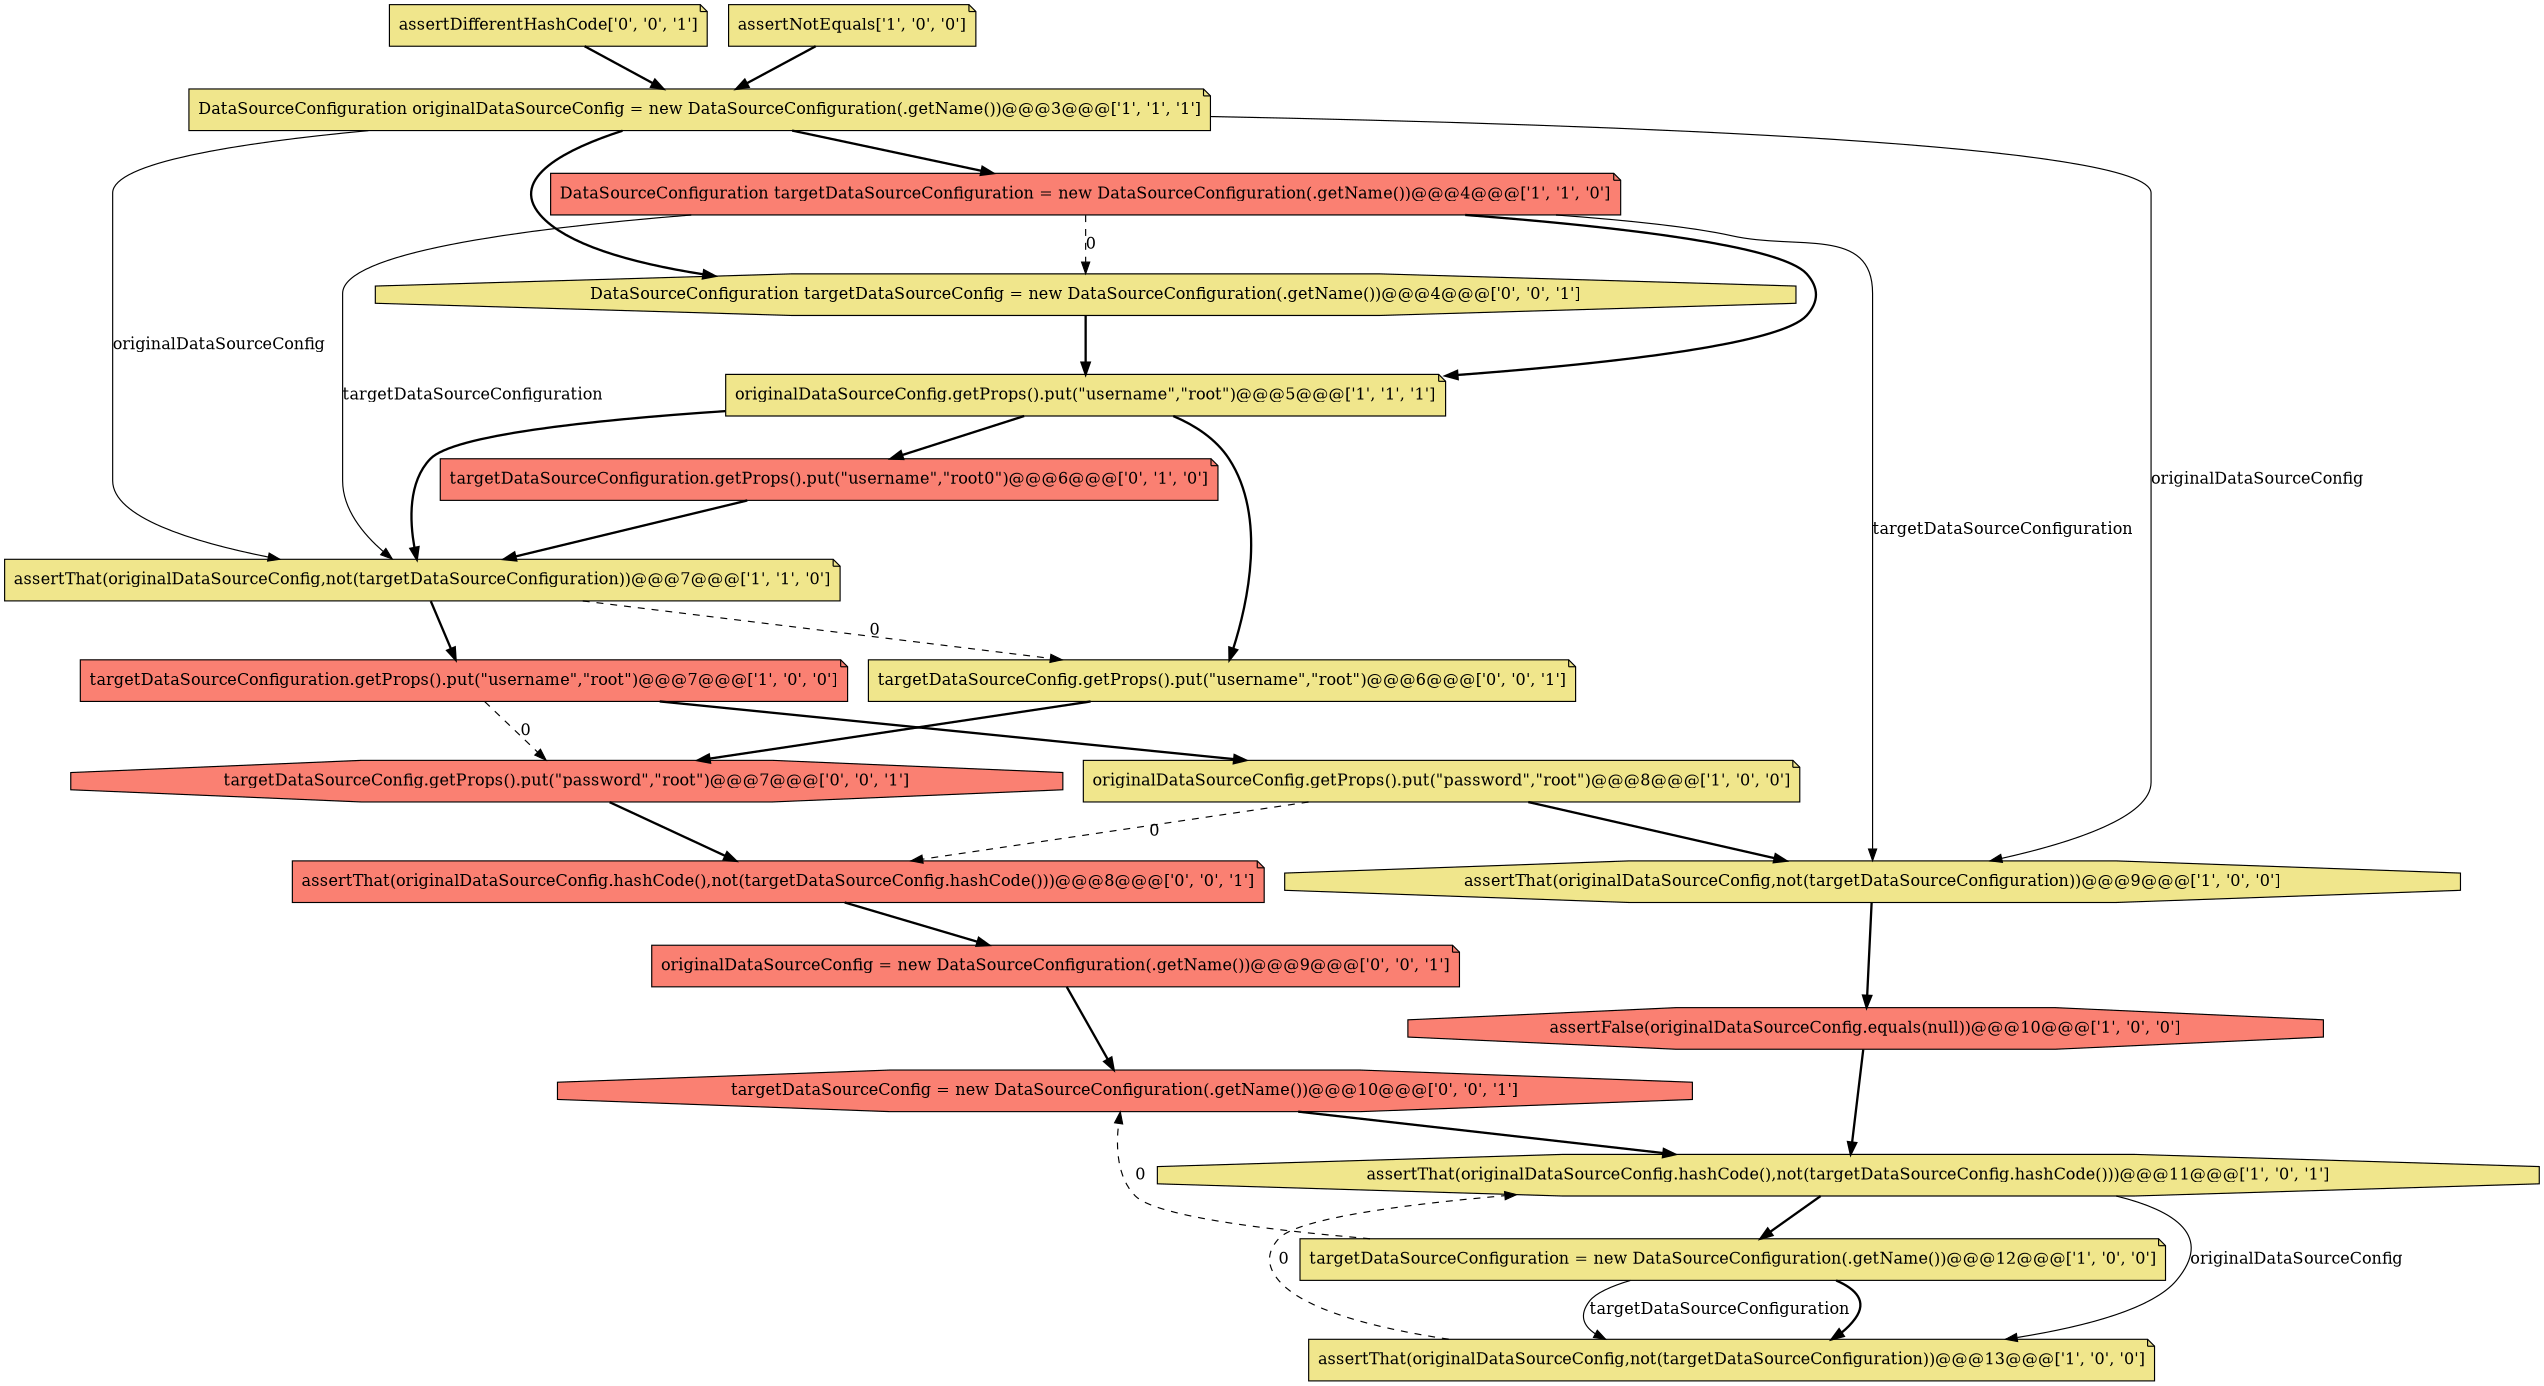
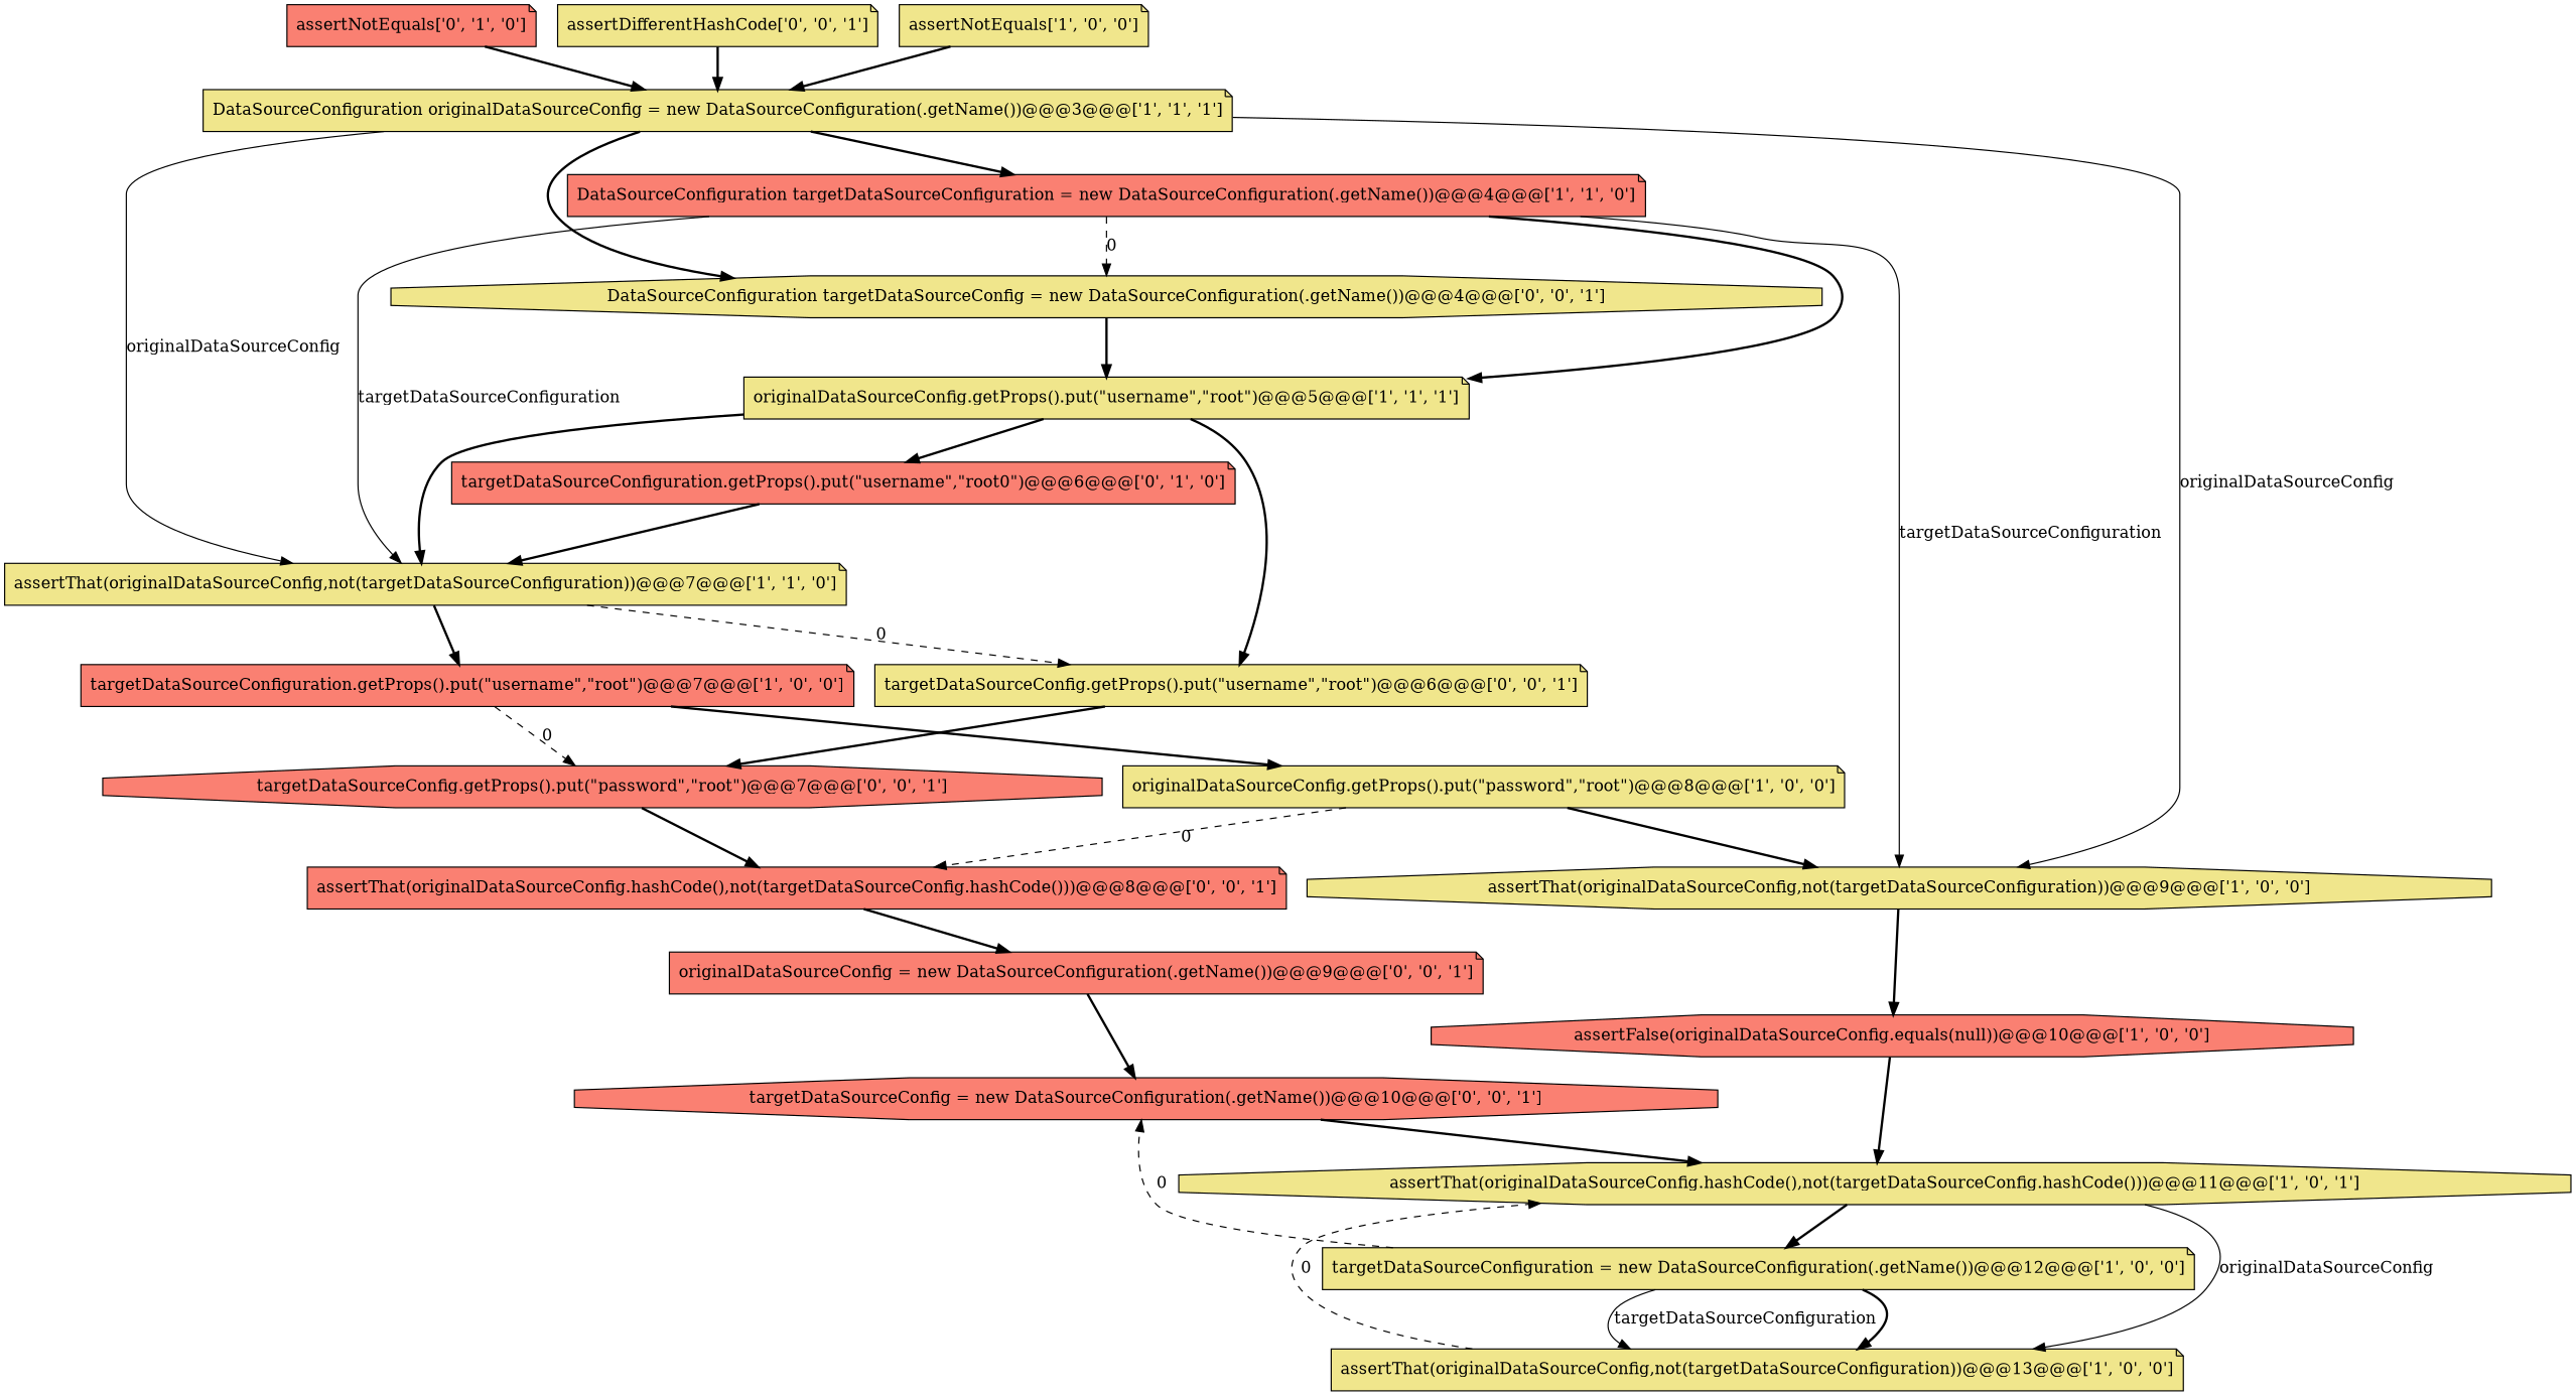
  digraph {
    node [fillcolor=khaki shape=note style=filled]
    edge [style=bold]
    n1 [fillcolor=salmon label="targetDataSourceConfig = new DataSourceConfiguration(.getName())@@@10@@@['0', '0', '1']" shape=octagon]
    n2 [label="assertThat(originalDataSourceConfig.hashCode(),not(targetDataSourceConfig.hashCode()))@@@11@@@['1', '0', '1']" shape=octagon]
    n3 [fillcolor=salmon label="targetDataSourceConfiguration.getProps().put(\"username\",\"root\")@@@7@@@['1', '0', '0']"]
    n4 [fillcolor=salmon label="targetDataSourceConfig.getProps().put(\"password\",\"root\")@@@7@@@['0', '0', '1']" shape=octagon]
    n5 [label="originalDataSourceConfig.getProps().put(\"password\",\"root\")@@@8@@@['1', '0', '0']"]
+   n6 [fillcolor=salmon label="assertNotEquals['0', '1', '0']"]
    n7 [label="DataSourceConfiguration originalDataSourceConfig = new DataSourceConfiguration(.getName())@@@3@@@['1', '1', '1']"]
    n8 [label="assertThat(originalDataSourceConfig,not(targetDataSourceConfiguration))@@@13@@@['1', '0', '0']"]
    n9 [fillcolor=salmon label="assertThat(originalDataSourceConfig.hashCode(),not(targetDataSourceConfig.hashCode()))@@@8@@@['0', '0', '1']"]
    n10 [fillcolor=salmon label="originalDataSourceConfig = new DataSourceConfiguration(.getName())@@@9@@@['0', '0', '1']"]
    n11 [fillcolor=salmon label="DataSourceConfiguration targetDataSourceConfiguration = new DataSourceConfiguration(.getName())@@@4@@@['1', '1', '0']"]
    n12 [label="assertThat(originalDataSourceConfig,not(targetDataSourceConfiguration))@@@9@@@['1', '0', '0']" shape=octagon]
    n13 [label="DataSourceConfiguration targetDataSourceConfig = new DataSourceConfiguration(.getName())@@@4@@@['0', '0', '1']" shape=octagon]
    n14 [label="originalDataSourceConfig.getProps().put(\"username\",\"root\")@@@5@@@['1', '1', '1']"]
    n15 [label="assertThat(originalDataSourceConfig,not(targetDataSourceConfiguration))@@@7@@@['1', '1', '0']"]
    n16 [label="targetDataSourceConfiguration = new DataSourceConfiguration(.getName())@@@12@@@['1', '0', '0']"]
    n17 [label="targetDataSourceConfig.getProps().put(\"username\",\"root\")@@@6@@@['0', '0', '1']"]
    n18 [label="assertDifferentHashCode['0', '0', '1']"]
    n19 [fillcolor=salmon label="assertFalse(originalDataSourceConfig.equals(null))@@@10@@@['1', '0', '0']" shape=octagon]
    n20 [label="assertNotEquals['1', '0', '0']"]
    n21 [fillcolor=salmon label="targetDataSourceConfiguration.getProps().put(\"username\",\"root0\")@@@6@@@['0', '1', '0']"]
    n1 -> n2
    n2 -> n8 [label=originalDataSourceConfig style=solid]
    n2 -> n16
    n3 -> n4 [label=0 style=dashed]
    n3 -> n5
    n4 -> n9
    n5 -> n9 [label=0 style=dashed]
    n5 -> n12
+   n6 -> n7
    n7 -> n11
    n7 -> n12 [label=originalDataSourceConfig style=solid]
    n7 -> n13
    n7 -> n15 [label=originalDataSourceConfig style=solid]
    n8 -> n2 [label=0 style=dashed]
    n9 -> n10
    n10 -> n1
    n11 -> n12 [label=targetDataSourceConfiguration style=solid]
    n11 -> n13 [label=0 style=dashed]
    n11 -> n14
    n11 -> n15 [label=targetDataSourceConfiguration style=solid]
    n12 -> n19
    n13 -> n14
    n14 -> n15
    n14 -> n17
    n14 -> n21
    n15 -> n3
    n15 -> n17 [label=0 style=dashed]
    n16 -> n1 [label=0 style=dashed]
    n16 -> n8
    n16 -> n8 [label=targetDataSourceConfiguration style=solid]
    n17 -> n4
    n18 -> n7
    n19 -> n2
    n20 -> n7
    n21 -> n15
  }
